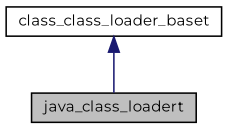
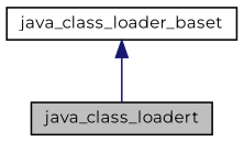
  digraph {
    fontname=Montserrat
    node [color=black fontname=Montserrat fontsize=10 shape=record]
    n1 [fillcolor=grey75 fontcolor=black height=0.2 label=java_class_loadert style=filled width=0.4]
-   n2 [height=0.2 label=class_class_loader_baset width=0.4]
+   n2 [height=0.2 label=java_class_loader_baset width=0.4]
    n2 -> n1 [color=midnightblue dir=back fontname=Montserrat fontsize=10 labelfontname=Helvetica labelfontsize=10 style=solid]
  }
